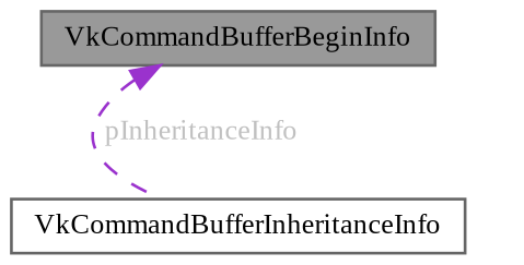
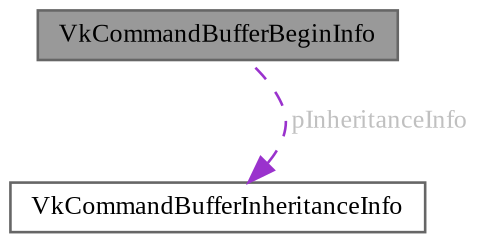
  digraph {
    fontname="Liberation Serif"
    node [color=gray40 fontname="Liberation Serif" fontsize=10 shape=box style=filled]
    n1 [fillcolor=grey60 fontcolor=black height=0.2 label=VkCommandBufferBeginInfo width=0.4]
    n2 [fillcolor=white height=0.2 label=VkCommandBufferInheritanceInfo width=0.4]
-   n1 -> n2 [color=darkorchid3 dir=back fontcolor=grey fontname="Liberation Serif" fontsize=10 label=" pInheritanceInfo" labelfontname=Helvetica labelfontsize=10 style=dashed]
+   n2 -> n1 [color=darkorchid3 dir=back fontcolor=grey fontname="Liberation Serif" fontsize=10 label=" pInheritanceInfo" labelfontname=Helvetica labelfontsize=10 style=dashed]
  }
